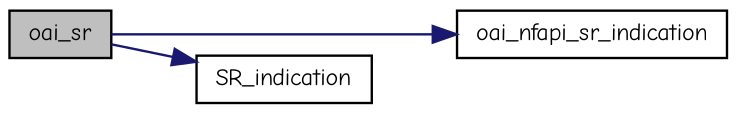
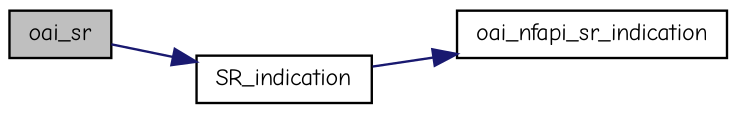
  digraph {
    fontname="Comic Neue"
    rankdir=LR
    node [color=black fillcolor=white fontname="Comic Neue" fontsize=10 shape=record style=filled]
    edge [color=midnightblue fontname="Comic Neue" fontsize=10 labelfontname=Helvetica labelfontsize=10 style=solid]
    n1 [fillcolor=grey75 fontcolor=black height=0.2 label=oai_sr width=0.4]
    n2 [height=0.2 label=oai_nfapi_sr_indication width=0.4]
    n3 [height=0.2 label=SR_indication width=0.4]
-   n1 -> n2
+   n3 -> n2
    n1 -> n3
  }
